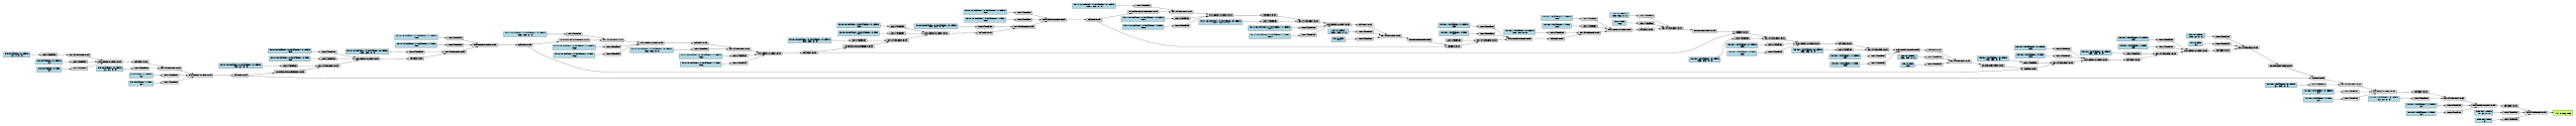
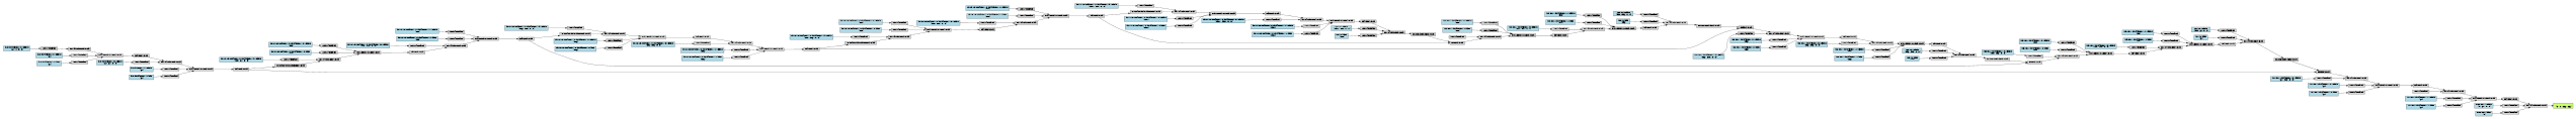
  digraph {
    rankdir=LR
    node [align=left fontname=monospace fontsize=10 ranksep=0.1 shape=box style=filled]
    n1 [fillcolor=darkolivegreen1 height=0.2 label="\n (8, 1, 256, 256)"]
    n2 [height=0.2 label=ConvolutionBackward0]
    n3 [height=0.2 label=ReluBackward0]
    n4 [height=0.2 label=CudnnBatchNormBackward0]
    n5 [height=0.2 label=ConvolutionBackward0]
    n6 [height=0.2 label=ReluBackward0]
    n7 [height=0.2 label=CudnnBatchNormBackward0]
    n8 [height=0.2 label=ConvolutionBackward0]
    n9 [height=0.2 label=CatBackward0]
    n10 [height=0.2 label=ReluBackward0]
    n11 [height=0.2 label=MaxPool2DWithIndicesBackward0]
    n12 [height=0.2 label=ConvolutionBackward0]
    n13 [height=0.2 label=CudnnBatchNormBackward0]
    n14 [height=0.2 label=ConvolutionBackward0]
    n15 [height=0.2 label=ReluBackward0]
    n16 [height=0.2 label=CudnnBatchNormBackward0]
    n17 [height=0.2 label=ConvolutionBackward0]
    n18 [height=0.2 label=AccumulateGrad]
    n19 [fillcolor=lightblue height=0.2 label="inc.double_conv.0.weight\n (64, 1, 3, 3)"]
    n20 [height=0.2 label=AccumulateGrad]
    n21 [fillcolor=lightblue height=0.2 label="inc.double_conv.1.weight\n (64)"]
    n22 [height=0.2 label=AccumulateGrad]
    n23 [fillcolor=lightblue height=0.2 label="inc.double_conv.1.bias\n (64)"]
    n24 [height=0.2 label=AccumulateGrad]
    n25 [fillcolor=lightblue height=0.2 label="inc.double_conv.3.weight\n (64, 64, 3, 3)"]
    n26 [height=0.2 label=AccumulateGrad]
    n27 [fillcolor=lightblue height=0.2 label="inc.inc_conv.4.weight\n (64)"]
    n28 [height=0.2 label=AccumulateGrad]
    n29 [fillcolor=lightblue height=0.2 label="inc.double_conv.4.bias\n (64)"]
    n30 [height=0.2 label=ConstantPadNdBackward0]
    n31 [height=0.2 label=ConvolutionBackward0]
    n32 [height=0.2 label=ReluBackward0]
    n33 [height=0.2 label=CudnnBatchNormBackward0]
    n34 [height=0.2 label=ConvolutionBackward0]
    n35 [height=0.2 label=ReluBackward0]
    n36 [height=0.2 label=CudnnBatchNormBackward0]
    n37 [height=0.2 label=ConvolutionBackward0]
    n38 [height=0.2 label=CatBackward0]
    n39 [height=0.2 label=ReluBackward0]
    n40 [height=0.2 label=MaxPool2DWithIndicesBackward0]
    n41 [height=0.2 label=ConvolutionBackward0]
    n42 [height=0.2 label=CudnnBatchNormBackward0]
    n43 [height=0.2 label=ConvolutionBackward0]
    n44 [height=0.2 label=ReluBackward0]
    n45 [height=0.2 label=CudnnBatchNormBackward0]
    n46 [height=0.2 label=AccumulateGrad]
    n47 [fillcolor=lightblue height=0.2 label="down1.maxpool_conv.1.double_conv.0.weight\n (128, 64, 3, 3)"]
    n48 [height=0.2 label=AccumulateGrad]
    n49 [fillcolor=lightblue height=0.2 label="down1.maxpool_conv.1.double_conv.1.weight\n (128)"]
    n50 [height=0.2 label=AccumulateGrad]
    n51 [fillcolor=lightblue height=0.2 label="down1.maxpool_conv.1.double_conv.1.bias\n (128)"]
    n52 [height=0.2 label=AccumulateGrad]
    n53 [fillcolor=lightblue height=0.2 label="down1.maxpool_conv.1.double_conv.3.weight\n (128, 128, 3, 3)"]
    n54 [height=0.2 label=AccumulateGrad]
    n55 [fillcolor=lightblue height=0.2 label="down1.maxpool_conv.1.double_conv.4.weight\n (128)"]
    n56 [height=0.2 label=AccumulateGrad]
    n57 [fillcolor=lightblue height=0.2 label="down1.maxpool_conv.1.double_conv.4.bias\n (128)"]
    n58 [height=0.2 label=ConstantPadNdBackward0]
    n59 [height=0.2 label=ConvolutionBackward0]
    n60 [height=0.2 label=ReluBackward0]
    n61 [height=0.2 label=CudnnBatchNormBackward0]
    n62 [height=0.2 label=ConvolutionBackward0]
    n63 [height=0.2 label=ReluBackward0]
    n64 [height=0.2 label=CudnnBatchNormBackward0]
    n65 [height=0.2 label=ConvolutionBackward0]
    n66 [height=0.2 label=CatBackward0]
    n67 [height=0.2 label=ReluBackward0]
    n68 [height=0.2 label=MaxPool2DWithIndicesBackward0]
    n69 [height=0.2 label=ConvolutionBackward0]
    n70 [height=0.2 label=CudnnBatchNormBackward0]
    n71 [height=0.2 label=ConvolutionBackward0]
    n72 [height=0.2 label=ReluBackward0]
    n73 [height=0.2 label=CudnnBatchNormBackward0]
    n74 [height=0.2 label=AccumulateGrad]
    n75 [fillcolor=lightblue height=0.2 label="down2.maxpool_conv.1.double_conv.0.weight\n (256, 128, 3, 3)"]
    n76 [height=0.2 label=AccumulateGrad]
    n77 [fillcolor=lightblue height=0.2 label="down2.maxpool_conv.1.double_conv.1.weight\n (256)"]
    n78 [height=0.2 label=AccumulateGrad]
    n79 [fillcolor=lightblue height=0.2 label="down2.maxpool_conv.1.double_conv.1.bias\n (256)"]
    n80 [height=0.2 label=AccumulateGrad]
    n81 [fillcolor=lightblue height=0.2 label="down2.maxpool_conv.1.double_conv.3.weight\n (256, 256, 3, 3)"]
    n82 [height=0.2 label=AccumulateGrad]
    n83 [fillcolor=lightblue height=0.2 label="down2.maxpool_conv.1.double_conv.4.weight\n (256)"]
    n84 [height=0.2 label=AccumulateGrad]
    n85 [fillcolor=lightblue height=0.2 label="down2.maxpool_conv.1.double_conv.4.bias\n (256)"]
    n86 [height=0.2 label=ConstantPadNdBackward0]
    n87 [height=0.2 label=ConvolutionBackward0]
    n88 [height=0.2 label=ReluBackward0]
    n89 [height=0.2 label=CudnnBatchNormBackward0]
    n90 [height=0.2 label=ConvolutionBackward0]
    n91 [height=0.2 label=ReluBackward0]
    n92 [height=0.2 label=CudnnBatchNormBackward0]
    n93 [height=0.2 label=ConvolutionBackward0]
    n94 [height=0.2 label=CatBackward0]
    n95 [height=0.2 label=ReluBackward0]
    n96 [height=0.2 label=MaxPool2DWithIndicesBackward0]
    n97 [height=0.2 label=ConvolutionBackward0]
    n98 [height=0.2 label=CudnnBatchNormBackward0]
    n99 [height=0.2 label=ConvolutionBackward0]
    n100 [height=0.2 label=ReluBackward0]
    n101 [height=0.2 label=CudnnBatchNormBackward0]
    n102 [height=0.2 label=AccumulateGrad]
    n103 [fillcolor=lightblue height=0.2 label="down3.maxpool_conv.1.double_conv.0.weight\n (512, 256, 3, 3)"]
    n104 [height=0.2 label=AccumulateGrad]
    n105 [fillcolor=lightblue height=0.2 label="down3.maxpool_conv.1.double_conv.1.weight\n (512)"]
    n106 [height=0.2 label=AccumulateGrad]
    n107 [fillcolor=lightblue height=0.2 label="down3.maxpool_conv.1.double_conv.1.bias\n (512)"]
    n108 [height=0.2 label=AccumulateGrad]
    n109 [fillcolor=lightblue height=0.2 label="down3.maxpool_conv.1.double_conv.3.weight\n (512, 512, 3, 3)"]
    n110 [height=0.2 label=AccumulateGrad]
    n111 [fillcolor=lightblue height=0.2 label="down3.maxpool_conv.1.double_conv.4.weight\n (512)"]
    n112 [height=0.2 label=AccumulateGrad]
    n113 [fillcolor=lightblue height=0.2 label="down3.maxpool_conv.1.double_conv.4.bias\n (512)"]
    n114 [height=0.2 label=ConstantPadNdBackward0]
    n115 [height=0.2 label=ConvolutionBackward0]
    n116 [height=0.2 label=ReluBackward0]
    n117 [height=0.2 label=CudnnBatchNormBackward0]
    n118 [height=0.2 label=ConvolutionBackward0]
    n119 [height=0.2 label=ReluBackward0]
    n120 [height=0.2 label=CudnnBatchNormBackward0]
    n121 [height=0.2 label=AccumulateGrad]
    n122 [fillcolor=lightblue height=0.2 label="down4.maxpool_conv.1.double_conv.0.weight\n (1024, 512, 3, 3)"]
    n123 [height=0.2 label=AccumulateGrad]
    n124 [fillcolor=lightblue height=0.2 label="down4.maxpool_conv.1.double_conv.1.weight\n (1024)"]
    n125 [height=0.2 label=AccumulateGrad]
    n126 [fillcolor=lightblue height=0.2 label="down4.maxpool_conv.1.double_conv.1.bias\n (1024)"]
    n127 [height=0.2 label=AccumulateGrad]
    n128 [fillcolor=lightblue height=0.2 label="down4.maxpool_conv.1.double_conv.3.weight\n (1024, 1024, 3, 3)"]
    n129 [height=0.2 label=AccumulateGrad]
    n130 [fillcolor=lightblue height=0.2 label="down4.maxpool_conv.1.double_conv.4.weight\n (1024)"]
    n131 [height=0.2 label=AccumulateGrad]
    n132 [fillcolor=lightblue height=0.2 label="down4.maxpool_conv.1.double_conv.4.bias\n (1024)"]
    n133 [height=0.2 label=AccumulateGrad]
    n134 [fillcolor=lightblue height=0.2 label="up1.up.weight\n (1024, 512, 2, 2)"]
    n135 [height=0.2 label=AccumulateGrad]
    n136 [fillcolor=lightblue height=0.2 label="up1.up.bias\n (512)"]
    n137 [height=0.2 label=AccumulateGrad]
    n138 [height=0.2 label=AccumulateGrad]
    n139 [fillcolor=lightblue height=0.2 label="up1.conv.double_conv.1.weight\n (512)"]
    n140 [height=0.2 label=AccumulateGrad]
    n141 [fillcolor=lightblue height=0.2 label="up1.conv.double_conv.1.bias\n (512)"]
    n142 [height=0.2 label=AccumulateGrad]
    n143 [fillcolor=lightblue height=0.2 label="up1.conv.double_conv.3.weight\n (512, 512, 3, 3)"]
    n144 [height=0.2 label=AccumulateGrad]
    n145 [fillcolor=lightblue height=0.2 label="up1.conv.double_conv.4.weight\n (512)"]
    n146 [height=0.2 label=AccumulateGrad]
    n147 [fillcolor=lightblue height=0.2 label="up1.conv.double_conv.4.bias\n (512)"]
    n148 [height=0.2 label=AccumulateGrad]
    n149 [fillcolor=lightblue height=0.2 label="up2.up.weight\n (512, 256, 2, 2)"]
    n150 [height=0.2 label=AccumulateGrad]
    n151 [fillcolor=lightblue height=0.2 label="up2.up.bias\n (256)"]
    n152 [height=0.2 label=AccumulateGrad]
    n153 [fillcolor=lightblue height=0.2 label="up2.conv.double_conv.0.weight\n (256, 512, 3, 3)"]
    n154 [height=0.2 label=AccumulateGrad]
    n155 [fillcolor=lightblue height=0.2 label="up2.conv.double_conv.1.weight\n (256)"]
    n156 [height=0.2 label=AccumulateGrad]
    n157 [fillcolor=lightblue height=0.2 label="up2.conv.double_conv.1.bias\n (256)"]
    n158 [height=0.2 label=AccumulateGrad]
    n159 [fillcolor=lightblue height=0.2 label="up2.conv.double_conv.3.weight\n (256, 256, 3, 3)"]
    n160 [height=0.2 label=AccumulateGrad]
    n161 [fillcolor=lightblue height=0.2 label="up2.conv.double_conv.4.weight\n (257)"]
    n162 [height=0.2 label=AccumulateGrad]
    n163 [fillcolor=lightblue height=0.2 label="up2.conv.double_conv.4.bias\n (256)"]
    n164 [height=0.2 label=AccumulateGrad]
    n165 [fillcolor=lightblue height=0.2 label="up3.up.weight\n (256, 128, 2, 2)"]
    n166 [height=0.2 label=AccumulateGrad]
    n167 [fillcolor=lightblue height=0.2 label="up3.up.bias\n (128)"]
    n168 [height=0.2 label=AccumulateGrad]
    n169 [fillcolor=lightblue height=0.2 label="up3.conv.double_conv.0.weight\n (128, 256, 3, 3)"]
    n170 [height=0.2 label=AccumulateGrad]
    n171 [fillcolor=lightblue height=0.2 label="up3.conv.double_conv.1.weight\n (128)"]
    n172 [height=0.2 label=AccumulateGrad]
    n173 [fillcolor=lightblue height=0.2 label="up3.conv.double_conv.1.bias\n (128)"]
    n174 [height=0.2 label=AccumulateGrad]
    n175 [fillcolor=lightblue height=0.2 label="up3.conv.double_conv.3.weight\n (128, 128, 3, 3)"]
    n176 [height=0.2 label=AccumulateGrad]
    n177 [fillcolor=lightblue height=0.2 label="up3.conv.double_conv.4.weight\n (128)"]
    n178 [height=0.2 label=AccumulateGrad]
    n179 [fillcolor=lightblue height=0.2 label="up3.conv.double_conv.4.bias\n (128)"]
    n180 [height=0.2 label=AccumulateGrad]
    n181 [fillcolor=lightblue height=0.2 label="up4.up.weight\n (128, 64, 2, 2)"]
    n182 [height=0.2 label=AccumulateGrad]
    n183 [fillcolor=lightblue height=0.2 label="up4.up.bias\n (64)"]
    n184 [height=0.2 label=AccumulateGrad]
    n185 [fillcolor=lightblue height=0.2 label="up4.conv.double_conv.0.weight\n (64, 128, 3, 3)"]
    n186 [height=0.2 label=AccumulateGrad]
    n187 [fillcolor=lightblue height=0.2 label="up4.conv.double_conv.1.weight\n (64)"]
    n188 [height=0.2 label=AccumulateGrad]
    n189 [fillcolor=lightblue height=0.2 label="up7.conv.double_conv.1.bias\n (64)"]
    n190 [height=0.2 label=AccumulateGrad]
-   n191 [fillcolor=lightblue height=0.2 label="up4.conv.double_conv.3.weight\n (64, 64, 3, 3)"]
    n192 [height=0.2 label=AccumulateGrad]
    n193 [fillcolor=lightblue height=0.2 label="up4.conv.double_conv.4.weight\n (64)"]
    n194 [height=0.2 label=AccumulateGrad]
    n195 [fillcolor=lightblue height=0.2 label="up4.conv.double_conv.4.bias\n (64)"]
    n196 [height=0.2 label=AccumulateGrad]
    n197 [fillcolor=lightblue height=0.2 label="outc.conv.weight\n (1, 64, 1, 1)"]
    n198 [height=0.2 label=AccumulateGrad]
    n199 [fillcolor=lightblue height=0.2 label="outc.conv.bias\n (1)"]
    n2 -> n1
    n3 -> n2
    n4 -> n3
    n5 -> n4
    n6 -> n5
    n7 -> n6
    n8 -> n7
    n9 -> n8
    n10 -> n9
    n10 -> n11
    n11 -> n12
    n12 -> n45
    n13 -> n10
    n14 -> n13
    n15 -> n14
    n16 -> n15
    n17 -> n16
    n18 -> n17
    n19 -> n18
    n20 -> n16
    n21 -> n20
    n22 -> n16
    n23 -> n22
    n24 -> n14
    n25 -> n24
    n26 -> n13
    n27 -> n26
    n28 -> n13
    n29 -> n28
    n30 -> n9
    n31 -> n30
    n32 -> n31
    n33 -> n32
    n34 -> n33
    n35 -> n34
    n36 -> n35
    n37 -> n36
    n38 -> n37
    n39 -> n38
    n39 -> n40
    n40 -> n41
    n41 -> n73
    n42 -> n39
    n43 -> n42
    n44 -> n43
    n45 -> n44
    n46 -> n12
    n47 -> n46
    n48 -> n45
    n49 -> n48
    n50 -> n45
    n51 -> n50
    n52 -> n43
    n53 -> n52
    n54 -> n42
    n55 -> n54
    n56 -> n42
    n57 -> n56
    n58 -> n38
    n59 -> n58
    n60 -> n59
    n61 -> n60
    n62 -> n61
    n63 -> n62
    n64 -> n63
    n65 -> n64
    n66 -> n65
    n67 -> n66
    n67 -> n68
    n68 -> n69
    n69 -> n101
    n70 -> n67
    n71 -> n70
    n72 -> n71
    n73 -> n72
    n74 -> n41
    n75 -> n74
    n76 -> n73
    n77 -> n76
    n78 -> n73
    n79 -> n78
    n80 -> n71
    n81 -> n80
    n82 -> n70
    n83 -> n82
    n84 -> n70
    n85 -> n84
    n86 -> n66
    n87 -> n86
    n88 -> n87
    n89 -> n88
    n90 -> n89
    n91 -> n90
    n92 -> n91
    n93 -> n92
    n94 -> n93
    n95 -> n94
    n95 -> n96
    n96 -> n97
    n97 -> n120
    n98 -> n95
    n99 -> n98
    n100 -> n99
    n101 -> n100
    n102 -> n69
    n103 -> n102
    n104 -> n101
    n105 -> n104
    n106 -> n101
    n107 -> n106
    n108 -> n99
    n109 -> n108
    n110 -> n98
    n111 -> n110
    n112 -> n98
    n113 -> n112
    n114 -> n94
    n115 -> n114
    n116 -> n115
    n117 -> n116
    n118 -> n117
    n119 -> n118
    n120 -> n119
    n121 -> n97
    n122 -> n121
    n123 -> n120
    n124 -> n123
    n125 -> n120
    n126 -> n125
    n127 -> n118
    n128 -> n127
    n129 -> n117
    n130 -> n129
    n131 -> n117
    n132 -> n131
    n133 -> n115
    n134 -> n133
    n135 -> n115
    n136 -> n135
    n137 -> n93
    n138 -> n92
    n139 -> n138
    n140 -> n92
    n141 -> n140
    n142 -> n90
    n143 -> n142
    n144 -> n89
    n145 -> n144
    n146 -> n89
    n147 -> n146
    n148 -> n87
    n149 -> n148
    n150 -> n87
    n151 -> n150
    n152 -> n65
    n153 -> n152
    n154 -> n64
    n155 -> n154
    n156 -> n64
    n157 -> n156
    n158 -> n62
    n159 -> n158
    n160 -> n61
    n161 -> n160
    n162 -> n61
    n163 -> n162
    n164 -> n59
    n165 -> n164
    n166 -> n59
    n167 -> n166
    n168 -> n37
    n169 -> n168
    n170 -> n36
    n171 -> n170
    n172 -> n36
    n173 -> n172
    n174 -> n34
    n175 -> n174
    n176 -> n33
    n177 -> n176
    n178 -> n33
    n179 -> n178
    n180 -> n31
    n181 -> n180
    n182 -> n31
    n183 -> n182
    n184 -> n8
    n185 -> n184
    n186 -> n7
    n187 -> n186
    n188 -> n7
    n189 -> n188
    n190 -> n5
-   n191 -> n190
    n192 -> n4
    n193 -> n192
    n194 -> n4
    n195 -> n194
    n196 -> n2
    n197 -> n196
    n198 -> n2
    n199 -> n198
  }
